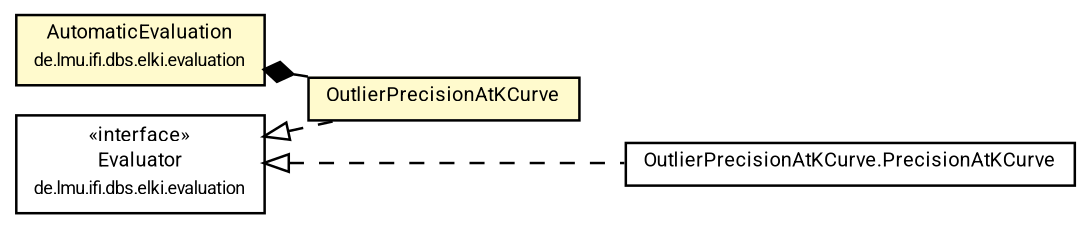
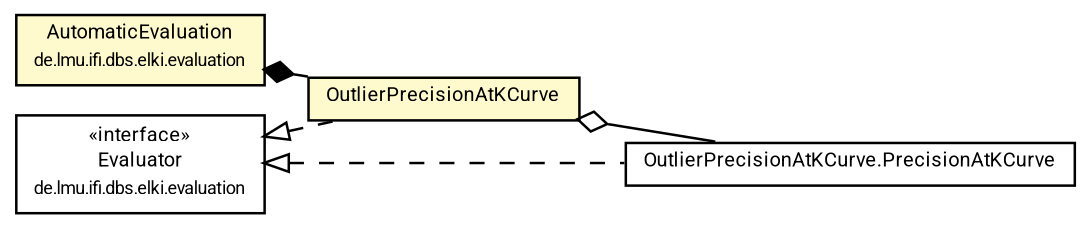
  digraph {
    nodesep=0.15
    rankdir=LR
    ranksep=0.25
    node [fontcolor=black fontname=Roboto fontsize=8 margin=0 shape=plaintext]
    edge [arrowtail=empty color=black dir=back fontname=Roboto fontsize=7 labelfontname=Roboto labelfontsize=7 style=dashed weight=9]
    n1 [height=0 label=<<table title="de.lmu.ifi.dbs.elki.evaluation.AutomaticEvaluation" border="0" cellborder="1" cellspacing="0" cellpadding="2" bgcolor="LemonChiffon" href="../AutomaticEvaluation.html" target="_parent"> 		<tr><td><table border="0" cellspacing="0" cellpadding="1"> 		<tr><td align="center" balign="center"> <font face="Roboto">AutomaticEvaluation</font> </td></tr> 		<tr><td align="center" balign="center"> <font face="Roboto" point-size="7.0">de.lmu.ifi.dbs.elki.evaluation</font> </td></tr> 		</table></td></tr> 		</table>> width=0]
    n2 [height=0 label=<<table title="de.lmu.ifi.dbs.elki.evaluation.outlier.OutlierPrecisionAtKCurve" border="0" cellborder="1" cellspacing="0" cellpadding="2" bgcolor="lemonChiffon" href="OutlierPrecisionAtKCurve.html" target="_parent"> 		<tr><td><table border="0" cellspacing="0" cellpadding="1"> 		<tr><td align="center" balign="center"> <font face="Roboto">OutlierPrecisionAtKCurve</font> </td></tr> 		</table></td></tr> 		</table>> width=0]
    n3 [height=0 label=<<table title="de.lmu.ifi.dbs.elki.evaluation.outlier.OutlierPrecisionAtKCurve.PrecisionAtKCurve" border="0" cellborder="1" cellspacing="0" cellpadding="2" href="OutlierPrecisionAtKCurve.PrecisionAtKCurve.html" target="_parent"> 		<tr><td><table border="0" cellspacing="0" cellpadding="1"> 		<tr><td align="center" balign="center"> <font face="Roboto">OutlierPrecisionAtKCurve.PrecisionAtKCurve</font> </td></tr> 		</table></td></tr> 		</table>> width=0]
    n4 [height=0 label=<<table title="de.lmu.ifi.dbs.elki.evaluation.Evaluator" border="0" cellborder="1" cellspacing="0" cellpadding="2" href="../Evaluator.html" target="_parent"> 		<tr><td><table border="0" cellspacing="0" cellpadding="1"> 		<tr><td align="center" balign="center"> &#171;interface&#187; </td></tr> 		<tr><td align="center" balign="center"> <font face="Roboto">Evaluator</font> </td></tr> 		<tr><td align="center" balign="center"> <font face="Roboto" point-size="7.0">de.lmu.ifi.dbs.elki.evaluation</font> </td></tr> 		</table></td></tr> 		</table>> width=0]
    n1 -> n2 [arrowhead=none arrowtail=diamond weight=6]
+   n2 -> n3 [arrowhead=none arrowtail=ediamond weight=4 style=""]
    n4 -> n2
    n4 -> n3
  }
